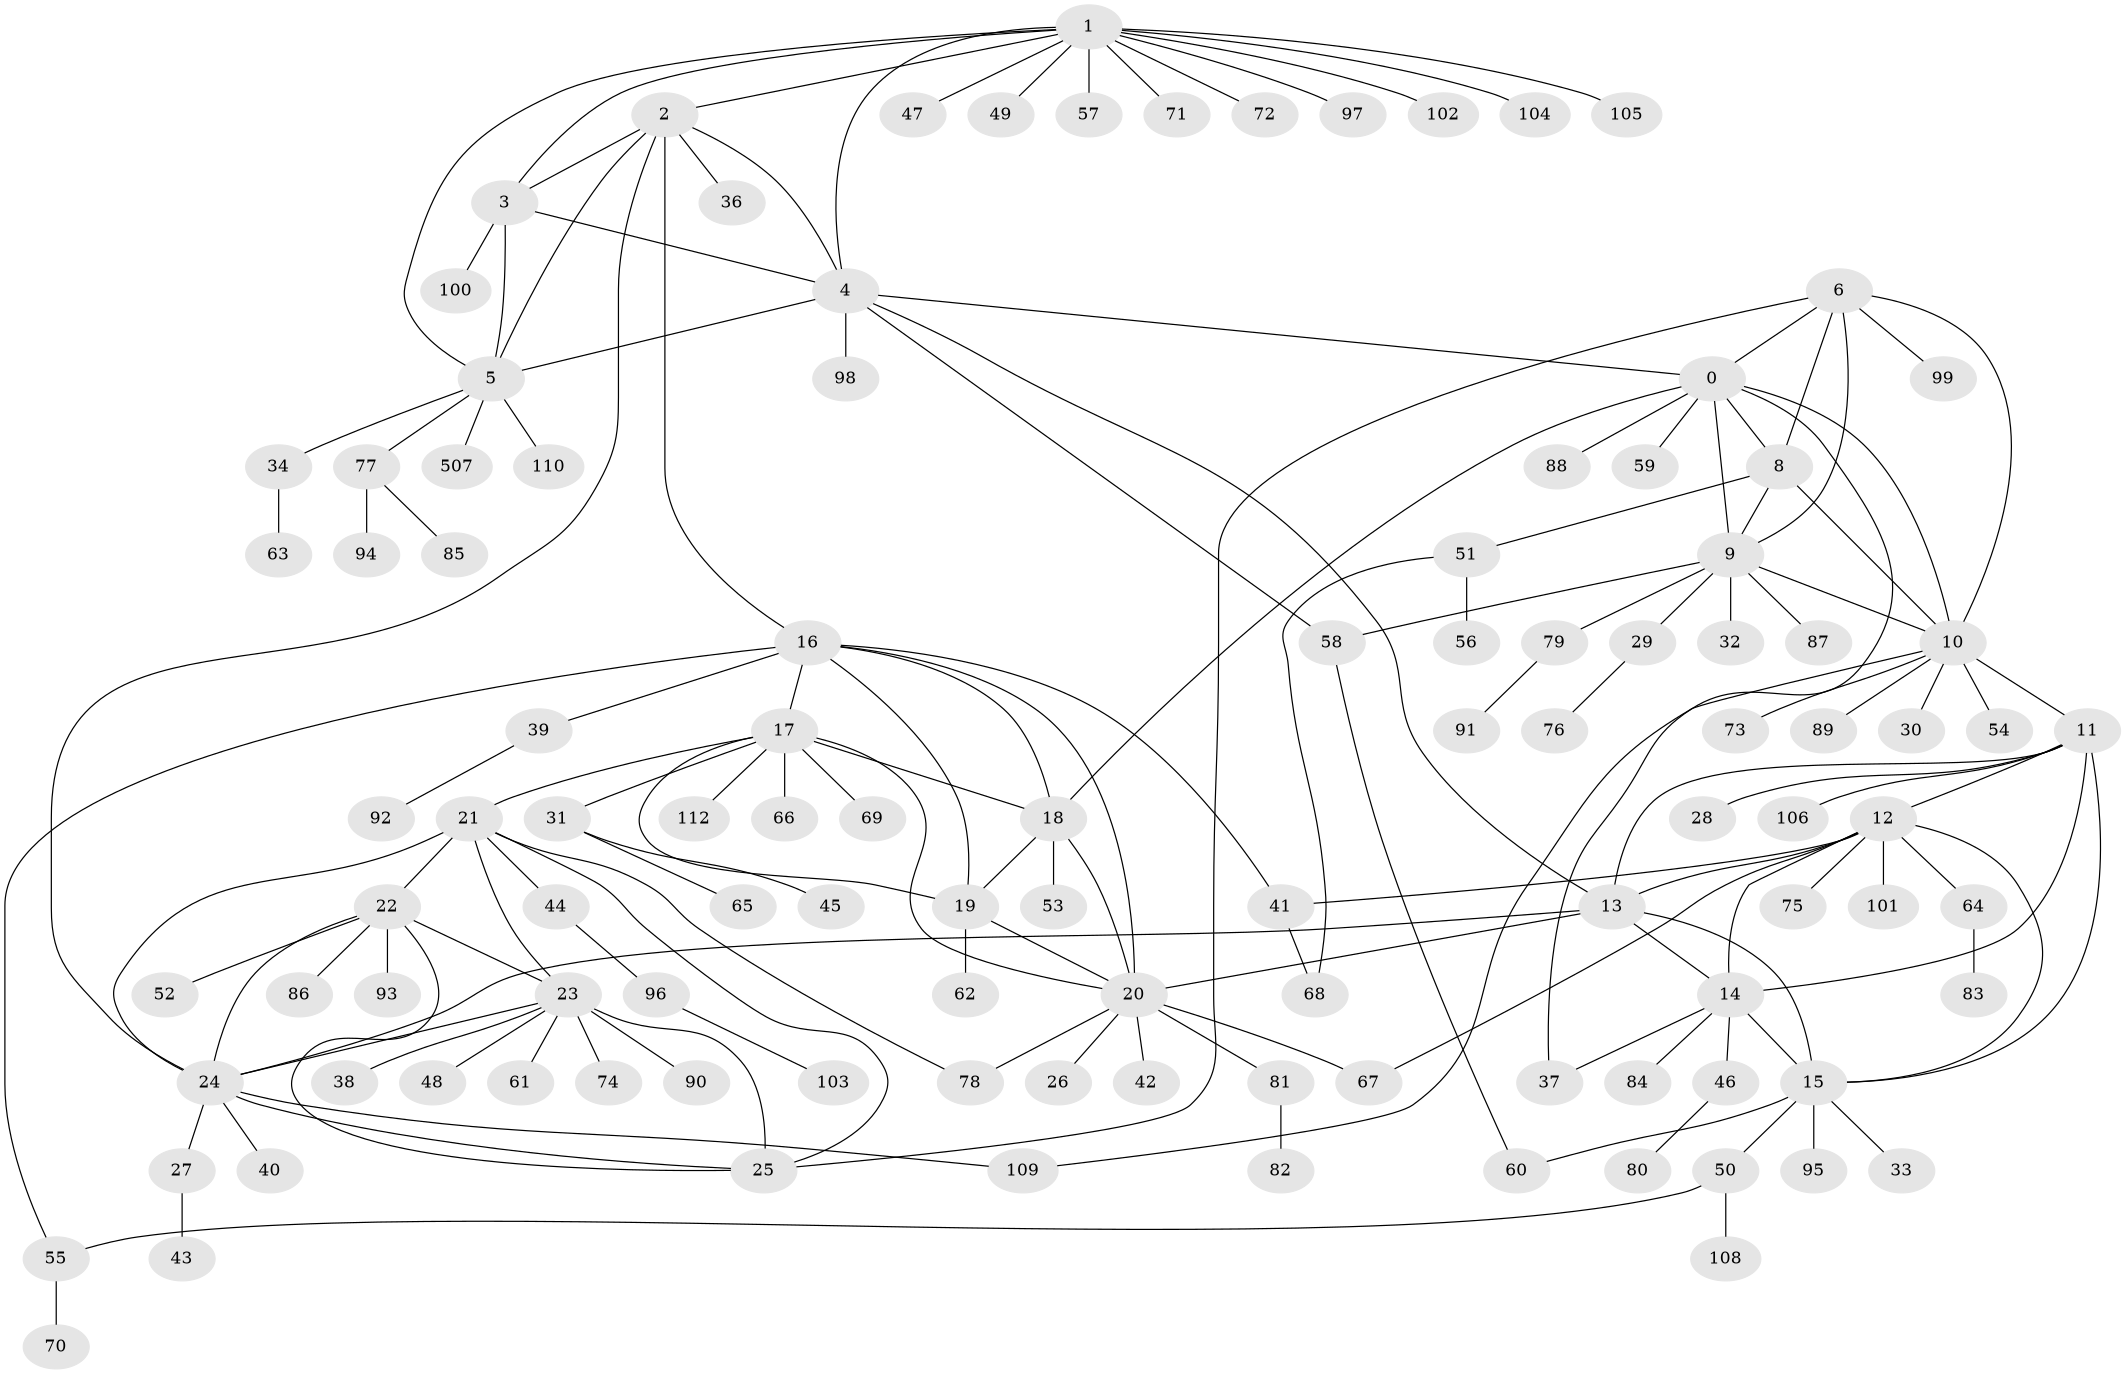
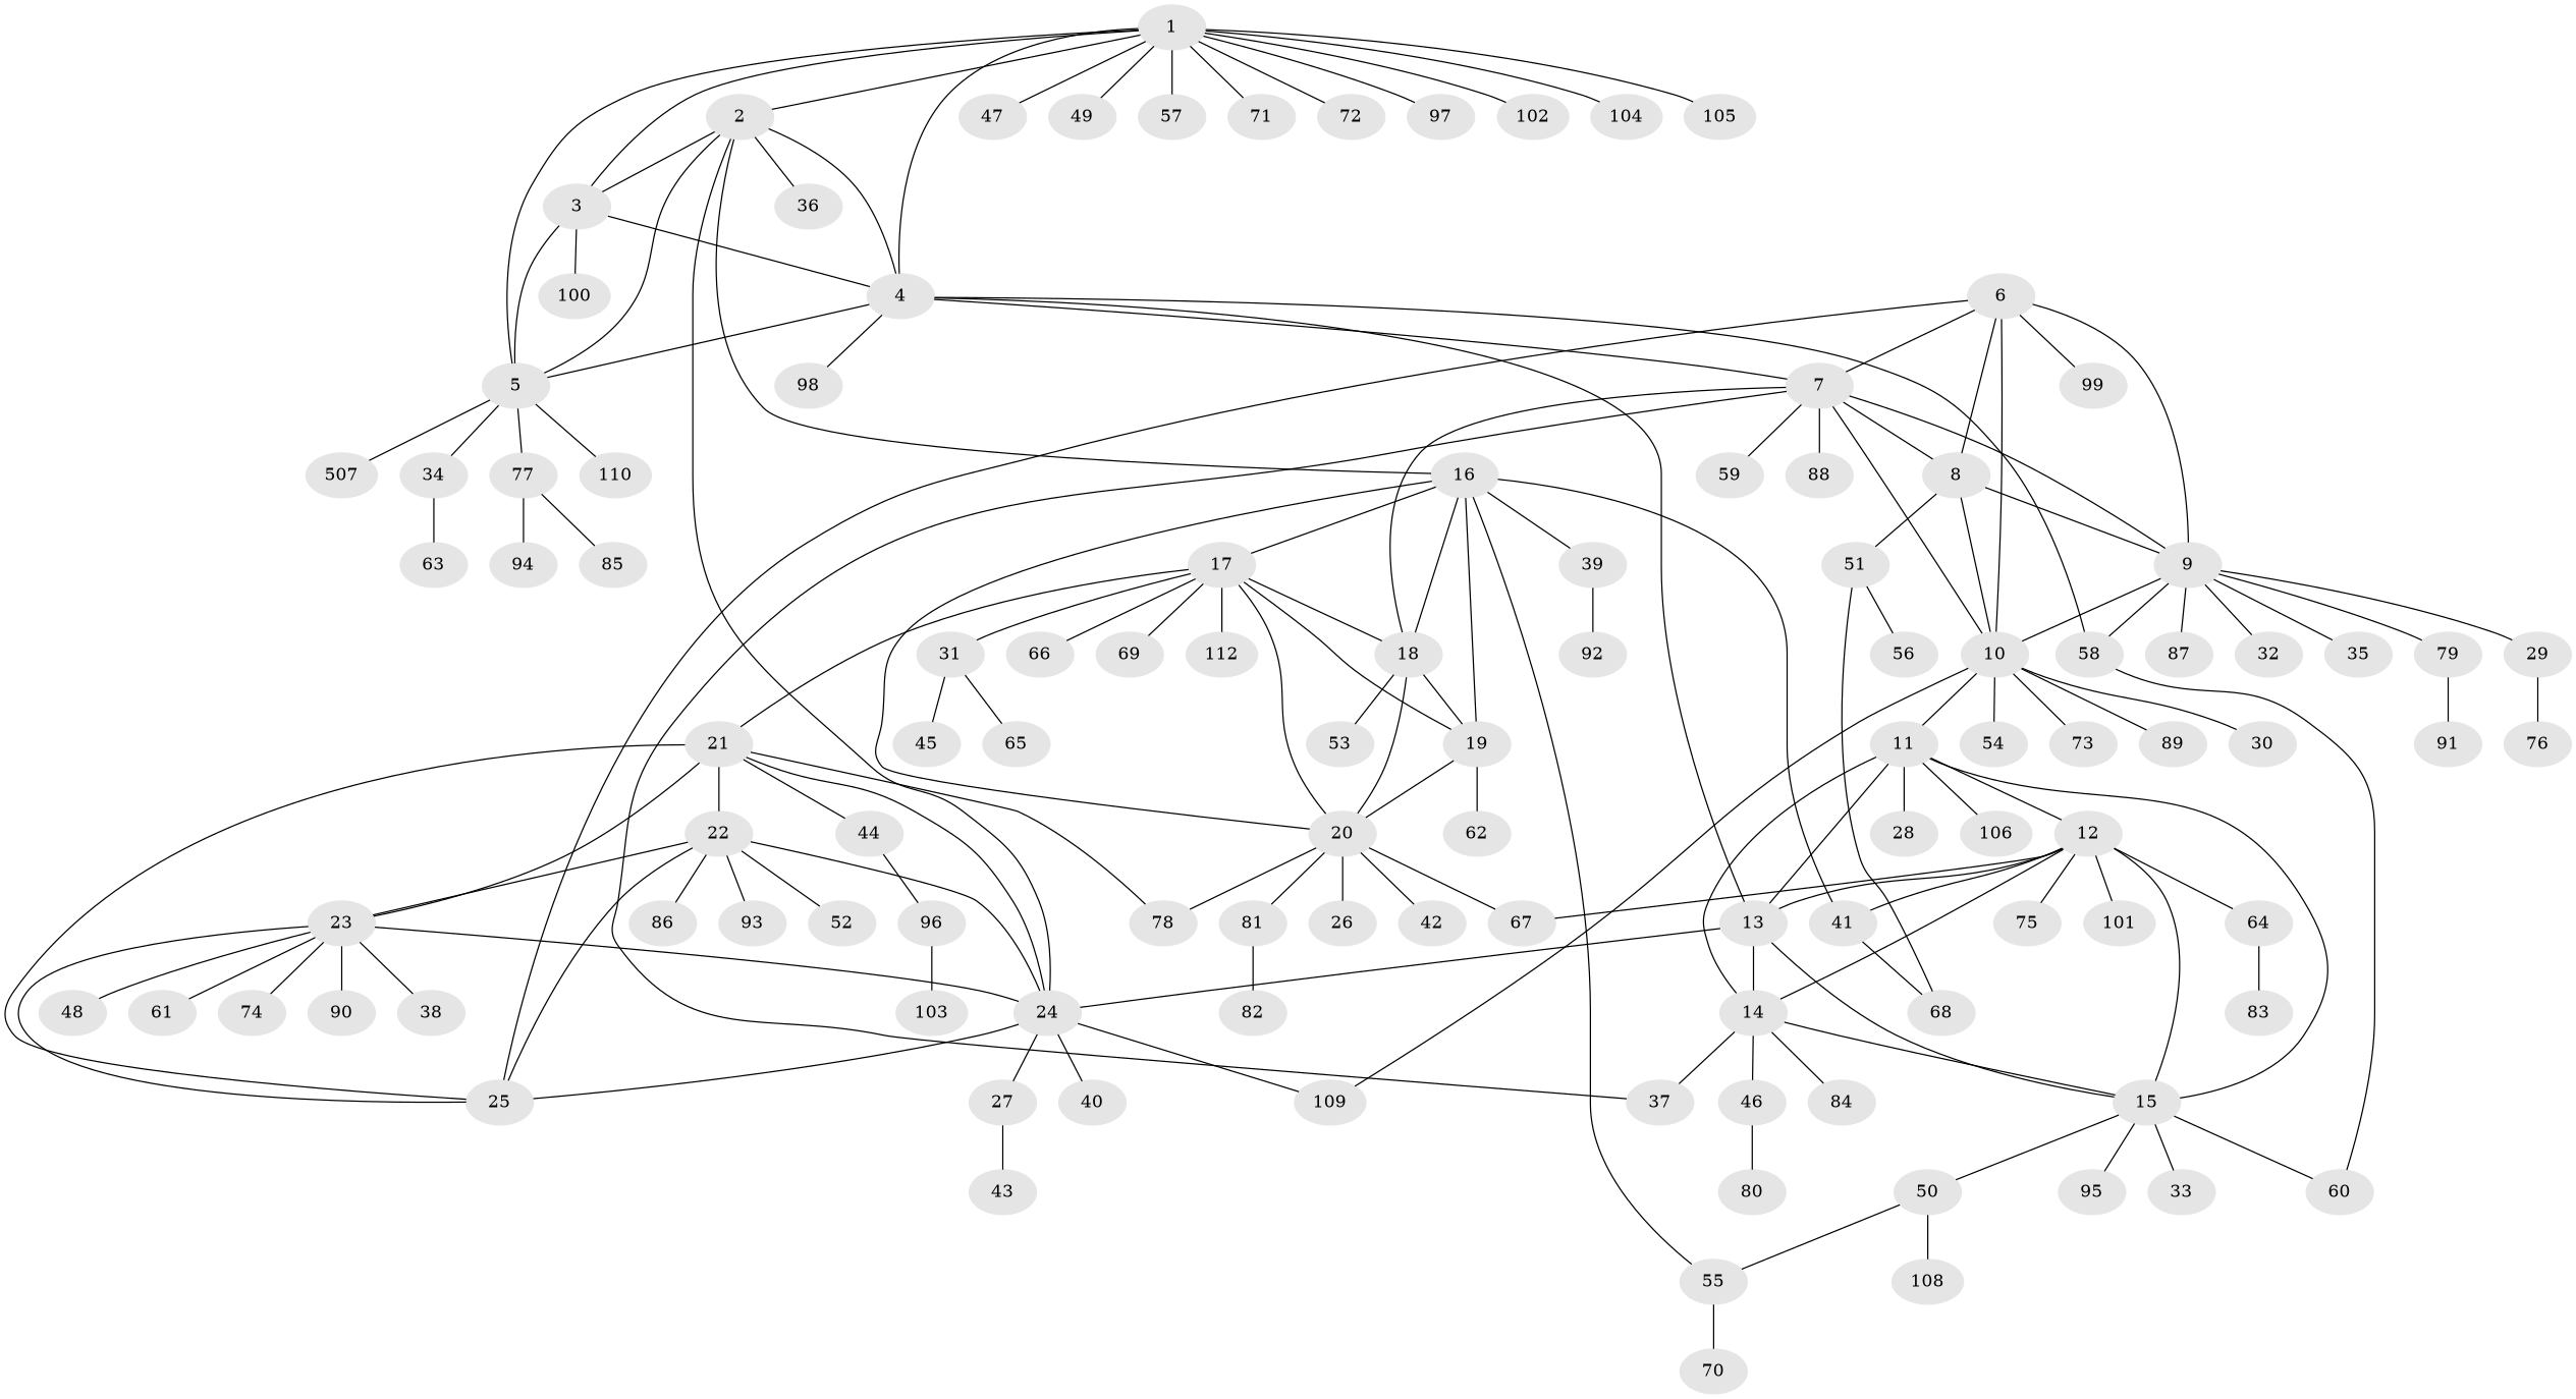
  graph {
    node [color=gray90 style=filled]
    1
    2
    3
    4
    5
    47
    49
    57
    71
    72
    97
    102
    104
    105
    16
    24
    36
    100
-   7 [label=0]
+   7
    13
    58
    98
    34
    77
    n25 [label=507]
    110
    18
    41
    20
    17
    19
    39
    55
    25
    109
    27
    40
    8
    9
    10
    37
    59
    88
    14
    15
    60
    63
    85
    94
    6
    99
    51
    29
    32
+   35
    79
    87
    11
    30
    54
    73
    89
    53
    68
    56
    76
    91
    12
    28
    106
    64
    67
    75
    101
    46
    84
    33
    50
    95
    83
    26
    42
    78
    81
    80
    108
    21
    31
    66
    69
    112
    62
    92
    70
    22
    23
    44
    45
    65
    82
    52
    86
    93
    38
    48
    61
    74
    90
    96
    43
    103
    1 -- 2
    1 -- 3
    1 -- 4
    1 -- 5
    1 -- 47
    1 -- 49
    1 -- 57
    1 -- 71
    1 -- 72
    1 -- 97
    1 -- 102
    1 -- 104
    1 -- 105
    2 -- 3
    2 -- 4
    2 -- 5
    2 -- 16
    2 -- 24
    2 -- 36
    3 -- 4
    3 -- 5
    3 -- 100
    4 -- 5
    4 -- 7
    4 -- 13
    4 -- 58
    4 -- 98
    5 -- 34
    5 -- 77
    5 -- n25
    5 -- 110
    16 -- 18
    16 -- 41
    16 -- 20
    16 -- 17
    16 -- 19
    16 -- 39
    16 -- 55
    24 -- 25
    24 -- 109
    24 -- 27
    24 -- 40
    7 -- 18
    7 -- 8
    7 -- 9
    7 -- 10
    7 -- 37
    7 -- 59
    7 -- 88
    13 -- 24
-   13 -- 20
    13 -- 14
    13 -- 15
    58 -- 60
    34 -- 63
    77 -- 85
    77 -- 94
    18 -- 20
    18 -- 19
    18 -- 53
    41 -- 68
    20 -- 67
    20 -- 26
    20 -- 42
    20 -- 78
    20 -- 81
    17 -- 18
    17 -- 20
    17 -- 19
    17 -- 21
    17 -- 31
    17 -- 66
    17 -- 69
    17 -- 112
    19 -- 20
    19 -- 62
    39 -- 92
    55 -- 70
    27 -- 43
    8 -- 9
    8 -- 10
    8 -- 51
    9 -- 58
    9 -- 10
    9 -- 29
    9 -- 32
+   9 -- 35
    9 -- 79
    9 -- 87
    10 -- 109
    10 -- 11
    10 -- 30
    10 -- 54
    10 -- 73
    10 -- 89
    14 -- 37
    14 -- 15
    14 -- 46
    14 -- 84
    15 -- 60
    15 -- 33
    15 -- 50
    15 -- 95
    6 -- 7
    6 -- 25
    6 -- 8
    6 -- 9
    6 -- 10
    6 -- 99
    51 -- 68
    51 -- 56
    29 -- 76
    79 -- 91
    11 -- 13
    11 -- 14
    11 -- 15
    11 -- 12
    11 -- 28
    11 -- 106
    12 -- 13
    12 -- 41
    12 -- 14
    12 -- 15
    12 -- 64
    12 -- 67
    12 -- 75
    12 -- 101
    64 -- 83
    46 -- 80
    50 -- 55
    50 -- 108
    81 -- 82
    21 -- 24
    21 -- 25
    21 -- 78
    21 -- 22
    21 -- 23
    21 -- 44
    31 -- 45
    31 -- 65
    22 -- 24
    22 -- 25
    22 -- 23
    22 -- 52
    22 -- 86
    22 -- 93
    23 -- 24
    23 -- 25
    23 -- 38
    23 -- 48
    23 -- 61
    23 -- 74
    23 -- 90
    44 -- 96
    96 -- 103
  }
